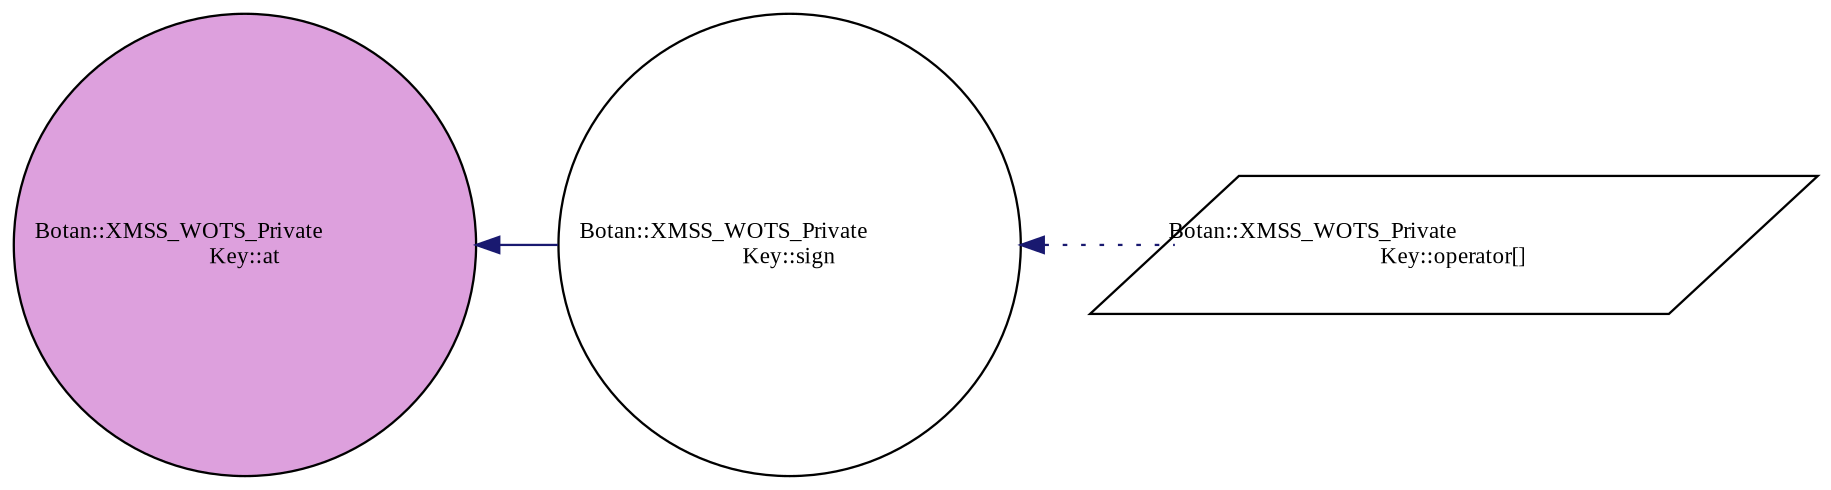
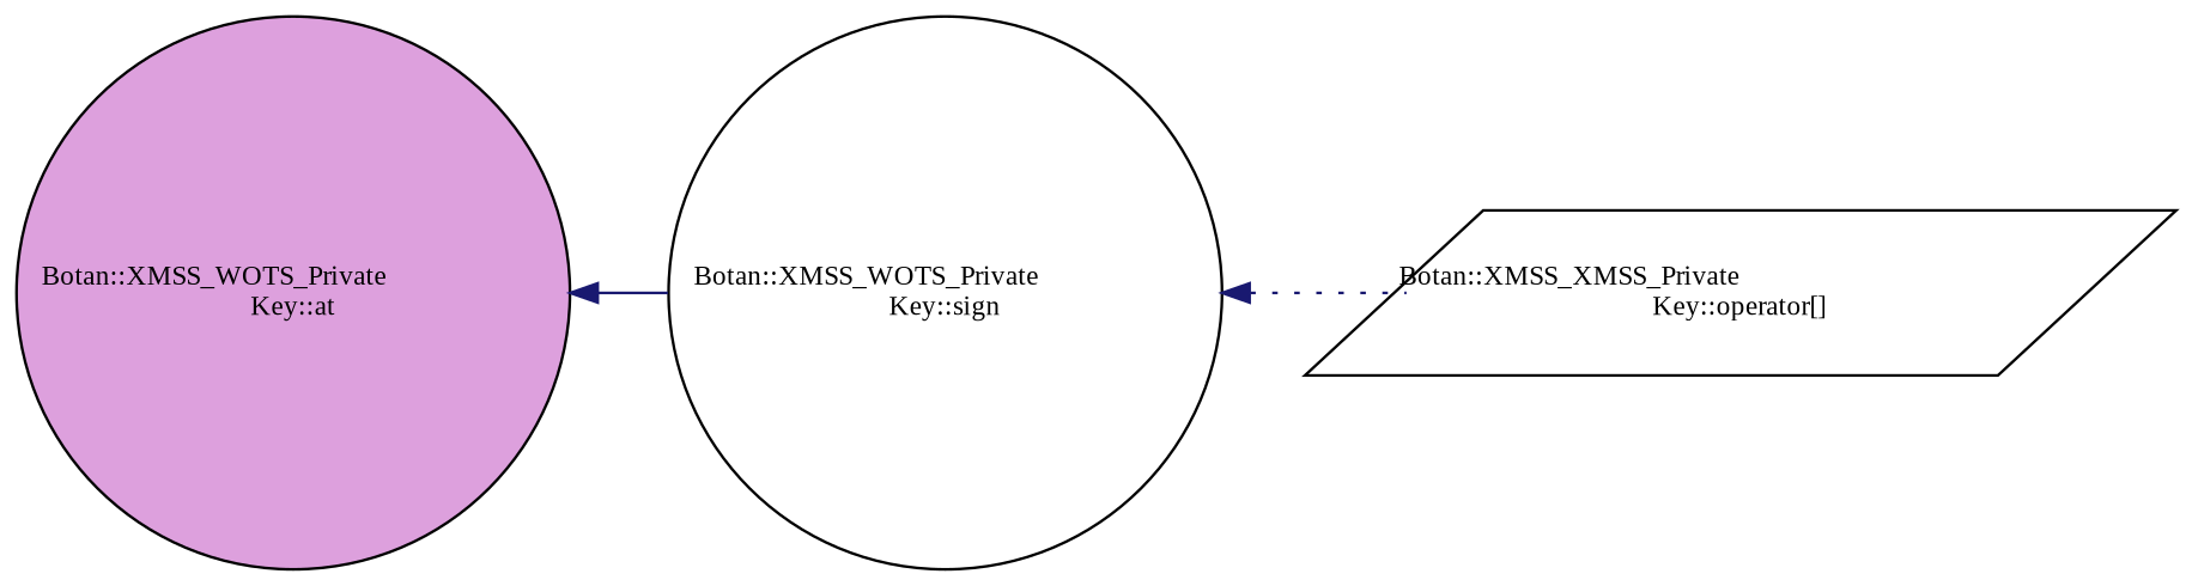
  digraph {
    fontname="Liberation Serif"
    rankdir=LR
    node [color=black fillcolor=white fontname="Liberation Serif" fontsize=10 shape=circle style=filled]
    edge [color=midnightblue dir=back fontname="Liberation Serif" fontsize=10 labelfontname=Helvetica labelfontsize=10]
    n1 [fillcolor=plum fontcolor=black height=0.2 label="Botan::XMSS_WOTS_Private\lKey::at" width=0.4]
    n2 [height=0.2 label="Botan::XMSS_WOTS_Private\lKey::sign" width=0.4]
-   n3 [height=0.2 label="Botan::XMSS_WOTS_Private\lKey::operator[]" shape=parallelogram width=0.4]
+   n3 [height=0.2 label="Botan::XMSS_XMSS_Private\lKey::operator[]" shape=parallelogram width=0.4]
    n1 -> n2 [style=solid]
    n2 -> n3 [style=dotted]
  }
